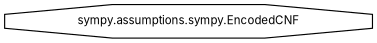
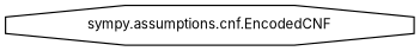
  digraph {
    rankdir=TB
    fontname=Inter
-   n1 [color=black fillcolor=white fontname=Inter fontsize=10 height=0.2 label="sympy.assumptions.sympy.EncodedCNF" shape=octagon style=filled width=0.4]
+   n1 [color=black fillcolor=white fontname=Inter fontsize=10 height=0.2 label="sympy.assumptions.cnf.EncodedCNF" shape=octagon style=filled width=0.4]
  }
